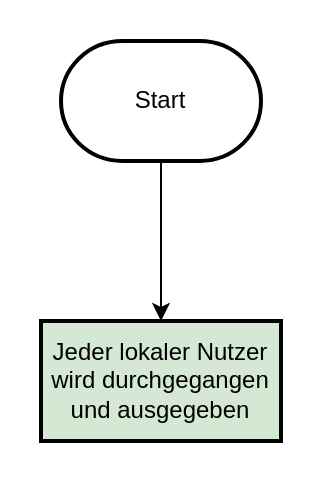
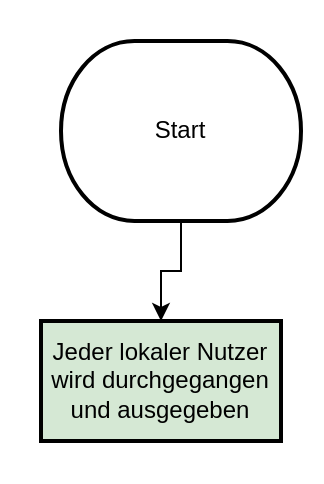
  <mxCell id="0" />
  <mxCell id="1" parent="0" />
  <mxCell id="2" value="" style="edgeStyle=orthogonalEdgeStyle;rounded=0;orthogonalLoop=1;jettySize=auto;html=1;" edge="1" parent="1" source="3" target="4"><mxGeometry relative="1" as="geometry" /></mxCell>
- <mxCell id="3" value="Start" style="strokeWidth=2;html=1;shape=mxgraph.flowchart.terminator;whiteSpace=wrap;" vertex="1" parent="1"><mxGeometry x="30" y="20" width="100" height="60" as="geometry" /></mxCell>
+ <mxCell id="3" value="Start" style="strokeWidth=2;html=1;shape=mxgraph.flowchart.terminator;whiteSpace=wrap;" vertex="1" parent="1"><mxGeometry x="30" y="20" width="120" height="90" as="geometry" /></mxCell>
  <mxCell id="4" value="Jeder lokaler Nutzer wird durchgegangen und ausgegeben" style="whiteSpace=wrap;html=1;strokeWidth=2;fillColor=#d5e8d4;" vertex="1" parent="1"><mxGeometry x="20" y="160" width="120" height="60" as="geometry" /></mxCell>
